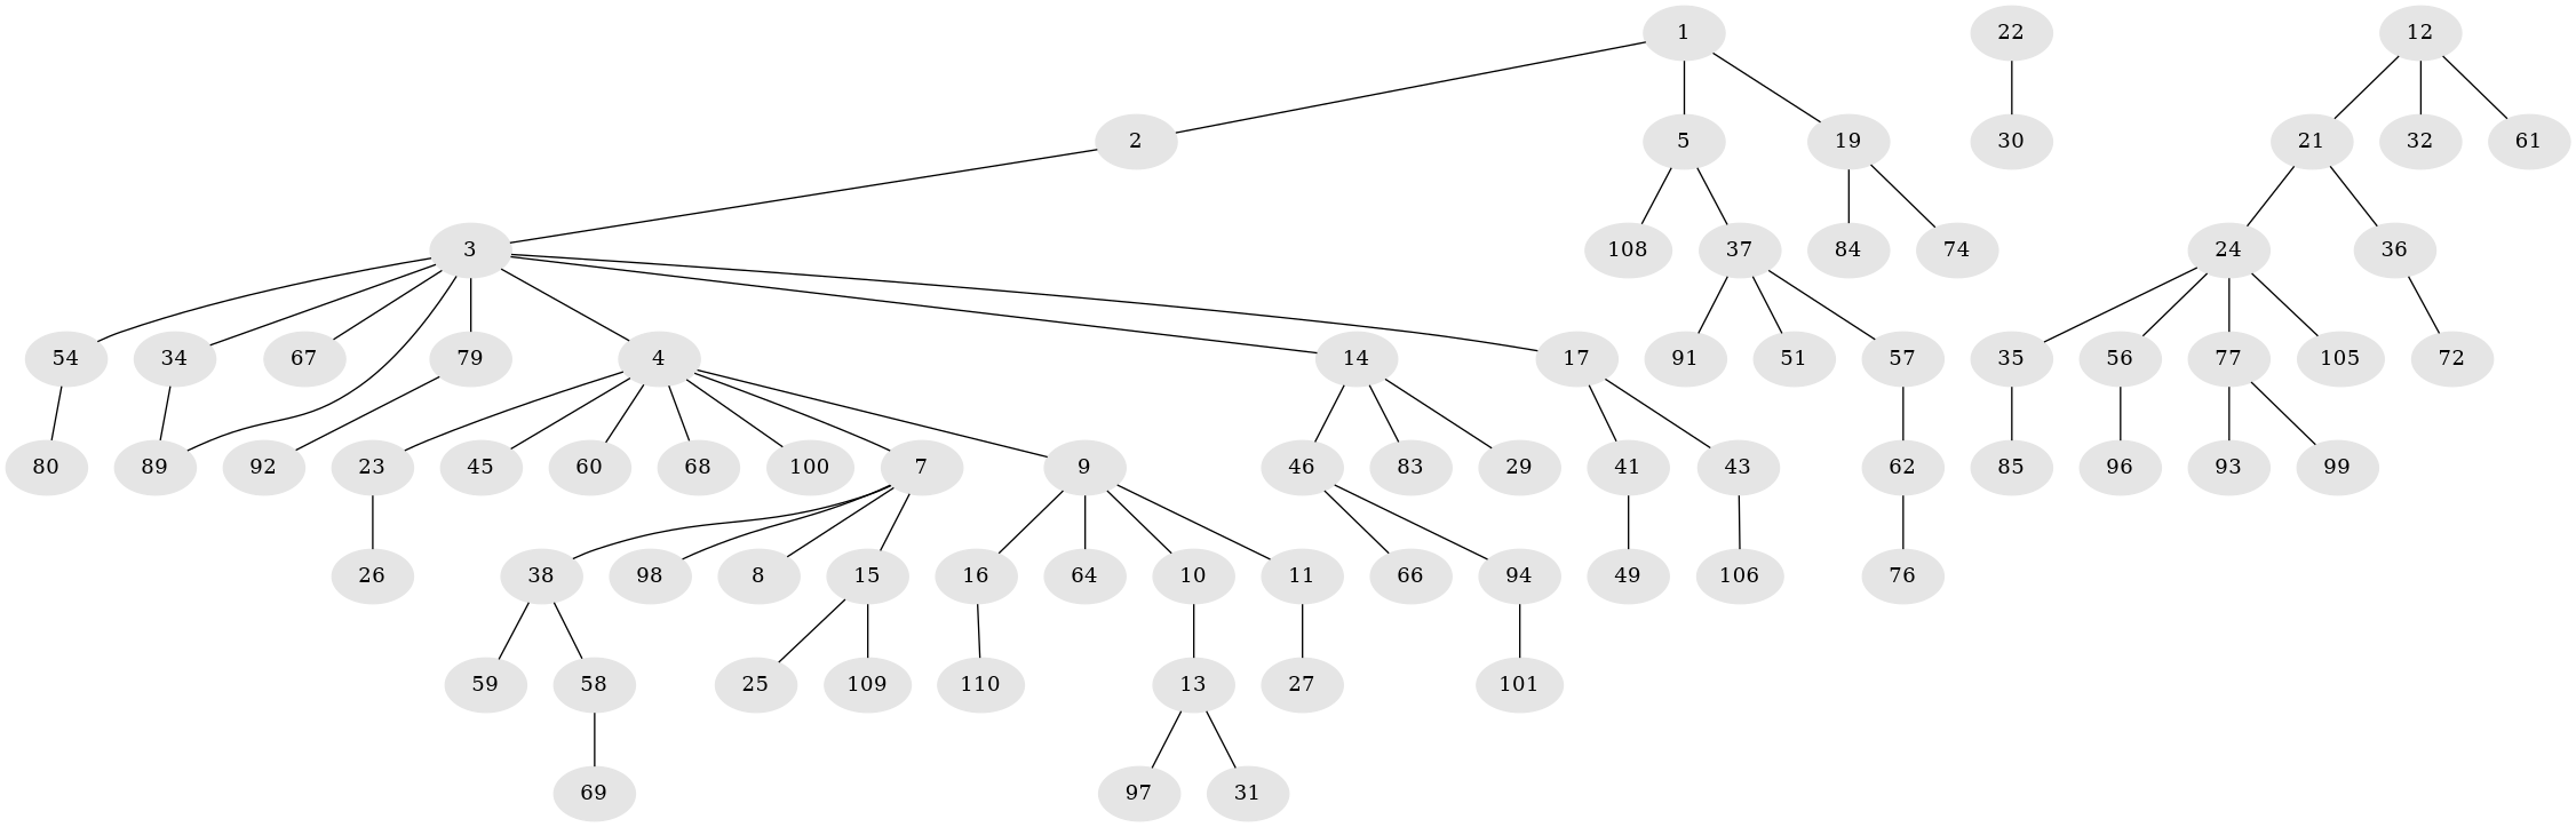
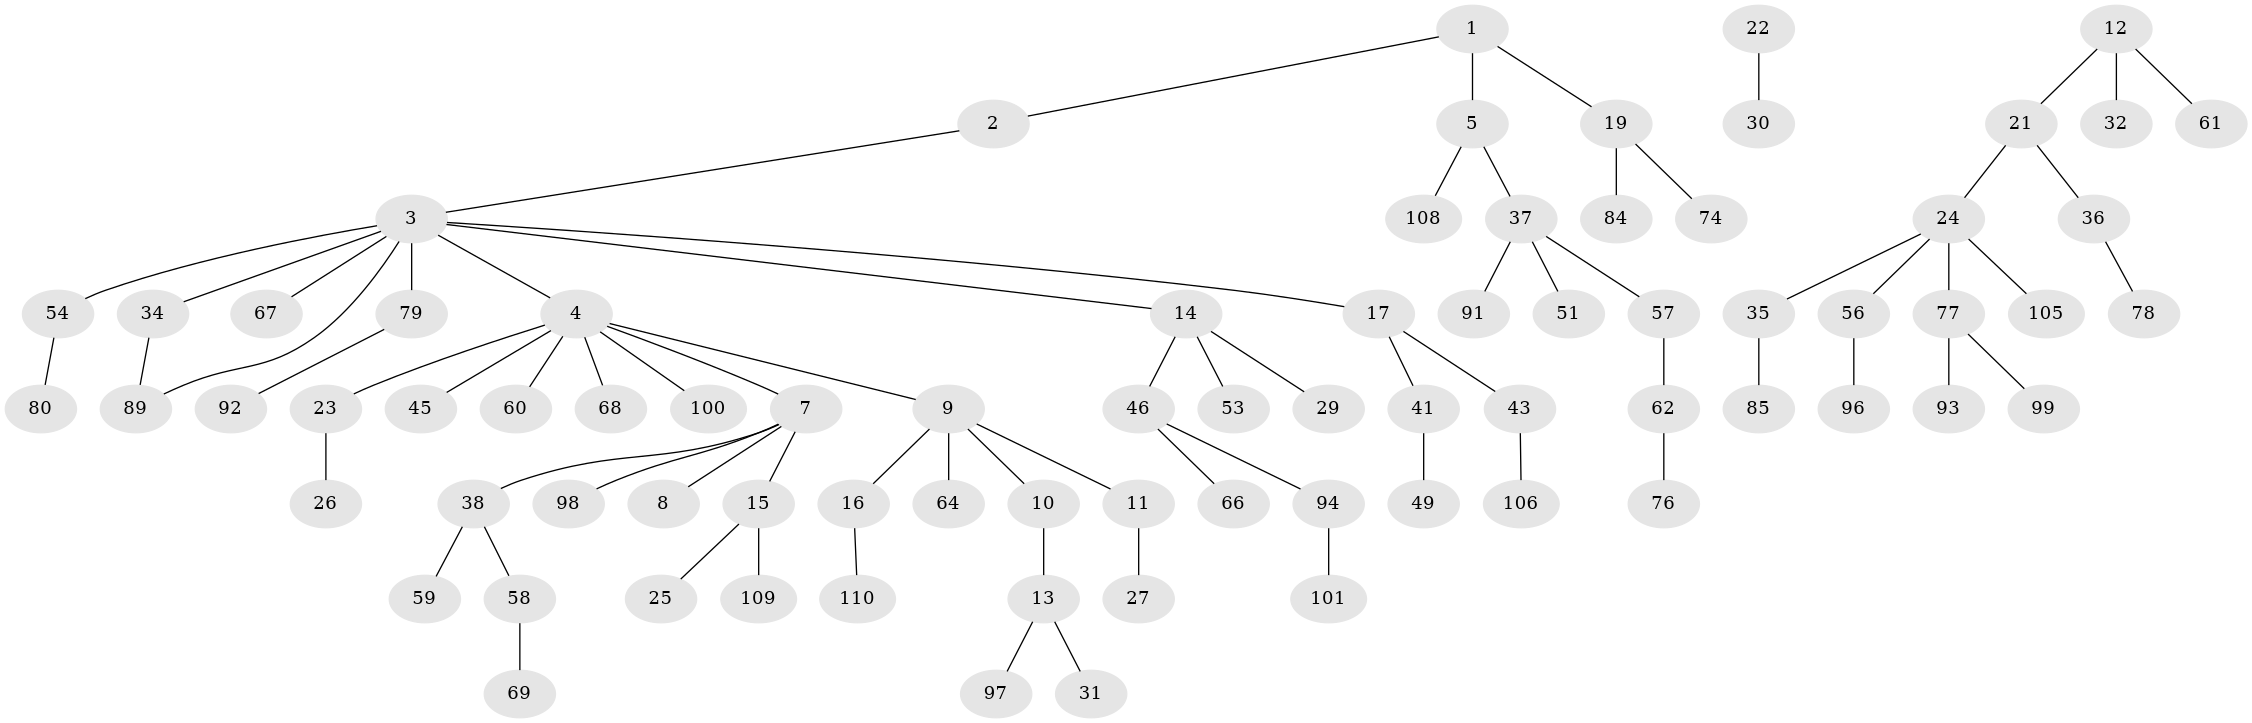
  graph {
    node [color=gray90 style=filled]
    1 [super="+28"]
    2
    5 [super="+20"]
    19
    3 [super="+42"]
    37 [super="+40"]
    108
    74 [super="+95"]
    84
    4 [super="+6"]
    14 [super="+44"]
    17 [super="+83"]
    34 [super="+88"]
    54
    67 [super="+103"]
    79 [super="+82"]
    89
    7 [super="+71"]
    9 [super="+75"]
    23
    45
    60 [super="+72"]
    68
    100
    29 [super="+47"]
    46 [super="+55"]
-   53 [label=83]
+   53
    41
    43 [super="+52"]
    22
    30
    80
    92
    8
    15
    38
    98
    10
    11
    16
    64
    26
    51 [super="+70"]
    57 [super="+87"]
    91 [super="+107"]
    12 [super="+18"]
    21 [super="+48"]
    32
    61 [super="+111"]
    25 [super="+63"]
    109
    59
    58
    13 [super="+33"]
    27
    110
    31 [super="+65"]
    97
    24 [super="+39"]
    36 [super="+81"]
    66
    94
    49
    106
    35 [super="+50"]
    56 [super="+73"]
    77 [super="+90"]
    105
-   78 [super="+102" label=72]
+   78 [super="+102"]
    85
    96
    93 [super="+104"]
    99
    62 [super="+86"]
    69
    101
    76
    1 -- 2
    1 -- 5
    1 -- 19
    2 -- 3
    5 -- 37
    5 -- 108
    19 -- 74
    19 -- 84
    3 -- 4
    3 -- 14
    3 -- 17
    3 -- 34
    3 -- 54
    3 -- 67
    3 -- 79
    3 -- 89
    37 -- 51
    37 -- 57
    37 -- 91
    4 -- 7
    4 -- 9
    4 -- 23
    4 -- 45
    4 -- 60
    4 -- 68
    4 -- 100
    14 -- 29
    14 -- 46
    14 -- 53
    17 -- 41
    17 -- 43
    34 -- 89
    54 -- 80
    79 -- 92
    7 -- 8
    7 -- 15
    7 -- 38
    7 -- 98
    9 -- 10
    9 -- 11
    9 -- 16
    9 -- 64
    23 -- 26
    46 -- 66
    46 -- 94
    41 -- 49
    43 -- 106
    22 -- 30
    15 -- 25
    15 -- 109
    38 -- 59
    38 -- 58
    10 -- 13
    11 -- 27
    16 -- 110
    57 -- 62
    12 -- 21
    12 -- 32
    12 -- 61
    21 -- 24
    21 -- 36
    58 -- 69
    13 -- 31
    13 -- 97
    24 -- 35
    24 -- 56
    24 -- 77
    24 -- 105
    36 -- 78
    94 -- 101
    35 -- 85
    56 -- 96
    77 -- 93
    77 -- 99
    62 -- 76
  }
